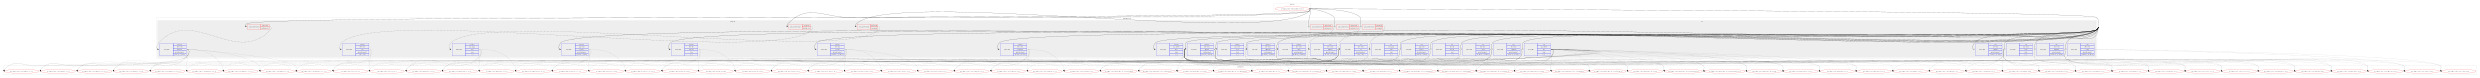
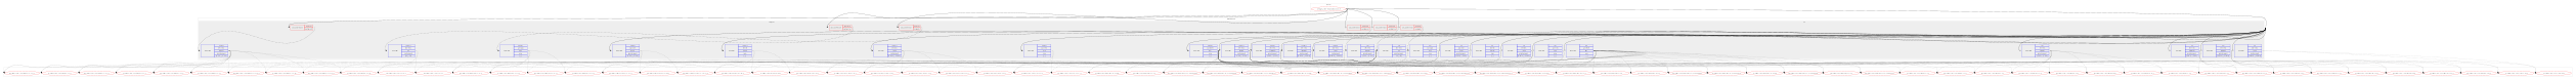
  digraph {
    compound=true
    concentrate=true
    fontname="Source Code Pro"
    fontsize=10
    newrank=true
    rankdir=TB
    ranksep=1.5
    node [color=red fontname="Source Code Pro" fontsize=10]
    edge [arrowhead=vee fontname="Source Code Pro" headport=w style=dotted tailport=e weight=100]
    n1 [label="portage://net-libs/nodejs-22.4.0" width=4]
    n2 [color=blue label=<<TABLE BORDER="0" CELLBORDER="1" CELLSPACING="0" CELLPADDING="4" WIDTH="220"><TR><TD ROWSPAN="6" CELLPADDING="30">pack_dep</TD></TR><TR><TD WIDTH="110">install</TD></TR><TR><TD>sys-apps</TD></TR><TR><TD>yarn</TD></TR><TR><TD>none</TD></TR><TR><TD>[,,]</TD></TR></TABLE>> shape=none]
    n3 [label=<<TABLE BORDER="0" CELLBORDER="1" CELLSPACING="0" CELLPADDING="4"><TR><TD ROWSPAN="3" CELLPADDING="10">use_conditional</TD></TR><TR><TD>positive</TD></TR><TR><TD>corepack</TD></TR></TABLE>> shape=none]
    n4 [color=blue label=<<TABLE BORDER="0" CELLBORDER="1" CELLSPACING="0" CELLPADDING="4" WIDTH="220"><TR><TD ROWSPAN="6" CELLPADDING="30">pack_dep</TD></TR><TR><TD WIDTH="110">install</TD></TR><TR><TD>dev-libs</TD></TR><TR><TD>icu</TD></TR><TR><TD>greaterequal</TD></TR><TR><TD>[71,,,71]</TD></TR></TABLE>> shape=none]
    n5 [label=<<TABLE BORDER="0" CELLBORDER="1" CELLSPACING="0" CELLPADDING="4"><TR><TD ROWSPAN="3" CELLPADDING="10">use_conditional</TD></TR><TR><TD>positive</TD></TR><TR><TD>system-icu</TD></TR></TABLE>> shape=none]
    n6 [color=blue label=<<TABLE BORDER="0" CELLBORDER="1" CELLSPACING="0" CELLPADDING="4" WIDTH="220"><TR><TD ROWSPAN="6" CELLPADDING="30">pack_dep</TD></TR><TR><TD WIDTH="110">install</TD></TR><TR><TD>dev-libs</TD></TR><TR><TD>openssl</TD></TR><TR><TD>greaterequal</TD></TR><TR><TD>[1.1.1,,,1.1.1]</TD></TR></TABLE>> shape=none]
    n7 [label=<<TABLE BORDER="0" CELLBORDER="1" CELLSPACING="0" CELLPADDING="4"><TR><TD ROWSPAN="3" CELLPADDING="10">use_conditional</TD></TR><TR><TD>positive</TD></TR><TR><TD>system-ssl</TD></TR></TABLE>> shape=none]
    n8 [color=blue label=<<TABLE BORDER="0" CELLBORDER="1" CELLSPACING="0" CELLPADDING="4" WIDTH="220"><TR><TD ROWSPAN="6" CELLPADDING="30">pack_dep</TD></TR><TR><TD WIDTH="110">install</TD></TR><TR><TD>app-arch</TD></TR><TR><TD>brotli</TD></TR><TR><TD>greaterequal</TD></TR><TR><TD>[1.0.9,,,1.0.9]</TD></TR></TABLE>> shape=none]
    n9 [color=blue label=<<TABLE BORDER="0" CELLBORDER="1" CELLSPACING="0" CELLPADDING="4" WIDTH="220"><TR><TD ROWSPAN="6" CELLPADDING="30">pack_dep</TD></TR><TR><TD WIDTH="110">install</TD></TR><TR><TD>dev-db</TD></TR><TR><TD>sqlite</TD></TR><TR><TD>none</TD></TR><TR><TD>[,,]</TD></TR></TABLE>> shape=none]
    n10 [color=blue label=<<TABLE BORDER="0" CELLBORDER="1" CELLSPACING="0" CELLPADDING="4" WIDTH="220"><TR><TD ROWSPAN="6" CELLPADDING="30">pack_dep</TD></TR><TR><TD WIDTH="110">install</TD></TR><TR><TD>dev-libs</TD></TR><TR><TD>libuv</TD></TR><TR><TD>greaterequal</TD></TR><TR><TD>[1.46.0,,,1.46.0]</TD></TR></TABLE>> shape=none]
    n11 [color=blue label=<<TABLE BORDER="0" CELLBORDER="1" CELLSPACING="0" CELLPADDING="4" WIDTH="220"><TR><TD ROWSPAN="6" CELLPADDING="30">pack_dep</TD></TR><TR><TD WIDTH="110">install</TD></TR><TR><TD>dev-libs</TD></TR><TR><TD>simdjson</TD></TR><TR><TD>greaterequal</TD></TR><TR><TD>[3.9.1,,,3.9.1]</TD></TR></TABLE>> shape=none]
    n12 [color=blue label=<<TABLE BORDER="0" CELLBORDER="1" CELLSPACING="0" CELLPADDING="4" WIDTH="220"><TR><TD ROWSPAN="6" CELLPADDING="30">pack_dep</TD></TR><TR><TD WIDTH="110">install</TD></TR><TR><TD>net-dns</TD></TR><TR><TD>c-ares</TD></TR><TR><TD>greaterequal</TD></TR><TR><TD>[1.18.1,,,1.18.1]</TD></TR></TABLE>> shape=none]
    n13 [color=blue label=<<TABLE BORDER="0" CELLBORDER="1" CELLSPACING="0" CELLPADDING="4" WIDTH="220"><TR><TD ROWSPAN="6" CELLPADDING="30">pack_dep</TD></TR><TR><TD WIDTH="110">install</TD></TR><TR><TD>net-libs</TD></TR><TR><TD>nghttp2</TD></TR><TR><TD>greaterequal</TD></TR><TR><TD>[1.61.0,,,1.61.0]</TD></TR></TABLE>> shape=none]
    n14 [color=blue label=<<TABLE BORDER="0" CELLBORDER="1" CELLSPACING="0" CELLPADDING="4" WIDTH="220"><TR><TD ROWSPAN="6" CELLPADDING="30">pack_dep</TD></TR><TR><TD WIDTH="110">install</TD></TR><TR><TD>net-libs</TD></TR><TR><TD>ngtcp2</TD></TR><TR><TD>greaterequal</TD></TR><TR><TD>[1.3.0,,,1.3.0]</TD></TR></TABLE>> shape=none]
    n15 [color=blue label=<<TABLE BORDER="0" CELLBORDER="1" CELLSPACING="0" CELLPADDING="4" WIDTH="220"><TR><TD ROWSPAN="6" CELLPADDING="30">pack_dep</TD></TR><TR><TD WIDTH="110">install</TD></TR><TR><TD>sys-devel</TD></TR><TR><TD>gcc</TD></TR><TR><TD>none</TD></TR><TR><TD>[,,]</TD></TR></TABLE>> shape=none]
    n16 [color=blue label=<<TABLE BORDER="0" CELLBORDER="1" CELLSPACING="0" CELLPADDING="4" WIDTH="220"><TR><TD ROWSPAN="6" CELLPADDING="30">pack_dep</TD></TR><TR><TD WIDTH="110">install</TD></TR><TR><TD>sys-libs</TD></TR><TR><TD>zlib</TD></TR><TR><TD>none</TD></TR><TR><TD>[,,]</TD></TR></TABLE>> shape=none]
    n17 [color=blue label=<<TABLE BORDER="0" CELLBORDER="1" CELLSPACING="0" CELLPADDING="4" WIDTH="220"><TR><TD ROWSPAN="6" CELLPADDING="30">pack_dep</TD></TR><TR><TD WIDTH="110">run</TD></TR><TR><TD>sys-apps</TD></TR><TR><TD>yarn</TD></TR><TR><TD>none</TD></TR><TR><TD>[,,]</TD></TR></TABLE>> shape=none]
    n18 [label=<<TABLE BORDER="0" CELLBORDER="1" CELLSPACING="0" CELLPADDING="4"><TR><TD ROWSPAN="3" CELLPADDING="10">use_conditional</TD></TR><TR><TD>positive</TD></TR><TR><TD>corepack</TD></TR></TABLE>> shape=none]
    n19 [color=blue label=<<TABLE BORDER="0" CELLBORDER="1" CELLSPACING="0" CELLPADDING="4" WIDTH="220"><TR><TD ROWSPAN="6" CELLPADDING="30">pack_dep</TD></TR><TR><TD WIDTH="110">run</TD></TR><TR><TD>dev-libs</TD></TR><TR><TD>icu</TD></TR><TR><TD>greaterequal</TD></TR><TR><TD>[71,,,71]</TD></TR></TABLE>> shape=none]
    n20 [label=<<TABLE BORDER="0" CELLBORDER="1" CELLSPACING="0" CELLPADDING="4"><TR><TD ROWSPAN="3" CELLPADDING="10">use_conditional</TD></TR><TR><TD>positive</TD></TR><TR><TD>system-icu</TD></TR></TABLE>> shape=none]
    n21 [color=blue label=<<TABLE BORDER="0" CELLBORDER="1" CELLSPACING="0" CELLPADDING="4" WIDTH="220"><TR><TD ROWSPAN="6" CELLPADDING="30">pack_dep</TD></TR><TR><TD WIDTH="110">run</TD></TR><TR><TD>dev-libs</TD></TR><TR><TD>openssl</TD></TR><TR><TD>greaterequal</TD></TR><TR><TD>[1.1.1,,,1.1.1]</TD></TR></TABLE>> shape=none]
    n22 [label=<<TABLE BORDER="0" CELLBORDER="1" CELLSPACING="0" CELLPADDING="4"><TR><TD ROWSPAN="3" CELLPADDING="10">use_conditional</TD></TR><TR><TD>positive</TD></TR><TR><TD>system-ssl</TD></TR></TABLE>> shape=none]
    n23 [color=blue label=<<TABLE BORDER="0" CELLBORDER="1" CELLSPACING="0" CELLPADDING="4" WIDTH="220"><TR><TD ROWSPAN="6" CELLPADDING="30">pack_dep</TD></TR><TR><TD WIDTH="110">run</TD></TR><TR><TD>app-arch</TD></TR><TR><TD>brotli</TD></TR><TR><TD>greaterequal</TD></TR><TR><TD>[1.0.9,,,1.0.9]</TD></TR></TABLE>> shape=none]
    n24 [color=blue label=<<TABLE BORDER="0" CELLBORDER="1" CELLSPACING="0" CELLPADDING="4" WIDTH="220"><TR><TD ROWSPAN="6" CELLPADDING="30">pack_dep</TD></TR><TR><TD WIDTH="110">run</TD></TR><TR><TD>dev-db</TD></TR><TR><TD>sqlite</TD></TR><TR><TD>none</TD></TR><TR><TD>[,,]</TD></TR></TABLE>> shape=none]
    n25 [color=blue label=<<TABLE BORDER="0" CELLBORDER="1" CELLSPACING="0" CELLPADDING="4" WIDTH="220"><TR><TD ROWSPAN="6" CELLPADDING="30">pack_dep</TD></TR><TR><TD WIDTH="110">run</TD></TR><TR><TD>dev-libs</TD></TR><TR><TD>libuv</TD></TR><TR><TD>greaterequal</TD></TR><TR><TD>[1.46.0,,,1.46.0]</TD></TR></TABLE>> shape=none]
    n26 [color=blue label=<<TABLE BORDER="0" CELLBORDER="1" CELLSPACING="0" CELLPADDING="4" WIDTH="220"><TR><TD ROWSPAN="6" CELLPADDING="30">pack_dep</TD></TR><TR><TD WIDTH="110">run</TD></TR><TR><TD>net-libs</TD></TR><TR><TD>nghttp2</TD></TR><TR><TD>greaterequal</TD></TR><TR><TD>[1.61.0,,,1.61.0]</TD></TR></TABLE>> shape=none]
    n27 [color=blue label=<<TABLE BORDER="0" CELLBORDER="1" CELLSPACING="0" CELLPADDING="4" WIDTH="220"><TR><TD ROWSPAN="6" CELLPADDING="30">pack_dep</TD></TR><TR><TD WIDTH="110">run</TD></TR><TR><TD>dev-libs</TD></TR><TR><TD>simdjson</TD></TR><TR><TD>greaterequal</TD></TR><TR><TD>[3.9.1,,,3.9.1]</TD></TR></TABLE>> shape=none]
    n28 [color=blue label=<<TABLE BORDER="0" CELLBORDER="1" CELLSPACING="0" CELLPADDING="4" WIDTH="220"><TR><TD ROWSPAN="6" CELLPADDING="30">pack_dep</TD></TR><TR><TD WIDTH="110">run</TD></TR><TR><TD>net-dns</TD></TR><TR><TD>c-ares</TD></TR><TR><TD>greaterequal</TD></TR><TR><TD>[1.18.1,,,1.18.1]</TD></TR></TABLE>> shape=none]
    n29 [color=blue label=<<TABLE BORDER="0" CELLBORDER="1" CELLSPACING="0" CELLPADDING="4" WIDTH="220"><TR><TD ROWSPAN="6" CELLPADDING="30">pack_dep</TD></TR><TR><TD WIDTH="110">run</TD></TR><TR><TD>net-libs</TD></TR><TR><TD>ngtcp2</TD></TR><TR><TD>greaterequal</TD></TR><TR><TD>[1.3.0,,,1.3.0]</TD></TR></TABLE>> shape=none]
    n30 [color=blue label=<<TABLE BORDER="0" CELLBORDER="1" CELLSPACING="0" CELLPADDING="4" WIDTH="220"><TR><TD ROWSPAN="6" CELLPADDING="30">pack_dep</TD></TR><TR><TD WIDTH="110">run</TD></TR><TR><TD>sys-devel</TD></TR><TR><TD>gcc</TD></TR><TR><TD>none</TD></TR><TR><TD>[,,]</TD></TR></TABLE>> shape=none]
    n31 [color=blue label=<<TABLE BORDER="0" CELLBORDER="1" CELLSPACING="0" CELLPADDING="4" WIDTH="220"><TR><TD ROWSPAN="6" CELLPADDING="30">pack_dep</TD></TR><TR><TD WIDTH="110">run</TD></TR><TR><TD>sys-libs</TD></TR><TR><TD>zlib</TD></TR><TR><TD>none</TD></TR><TR><TD>[,,]</TD></TR></TABLE>> shape=none]
    n32 [label="portage://dev-libs/icu-75.1" width=4]
    n33 [label="portage://dev-libs/icu-74.2" width=4]
    n34 [label="portage://sys-apps/yarn-1.22.22" width=4]
    n35 [label="portage://sys-apps/yarn-1.22.21" width=4]
    n36 [label="portage://sys-apps/yarn-1.22.19" width=4]
    n37 [label="portage://sys-apps/yarn-1.22.17" width=4]
+   n38 [label="portage://dev-libs/openssl-3.3.1" width=4]
    n39 [label="portage://dev-libs/openssl-3.3.0" width=4]
    n40 [label="portage://dev-libs/openssl-3.2.2" width=4]
    n41 [label="portage://dev-libs/openssl-3.2.1-r2" width=4]
    n42 [label="portage://dev-libs/openssl-3.1.6" width=4]
    n43 [label="portage://dev-libs/openssl-3.1.5-r2" width=4]
    n44 [label="portage://dev-libs/openssl-3.0.14" width=4]
    n45 [label="portage://dev-libs/openssl-3.0.13-r2" width=4]
    n46 [label="portage://dev-libs/openssl-1.1.1w" width=4]
    n47 [label="portage://dev-libs/openssl-1.0.2u-r1" width=4]
    n48 [label="portage://app-arch/brotli-9999" width=4]
    n49 [label="portage://app-arch/brotli-1.1.0" width=4]
    n50 [label="portage://app-arch/brotli-1.0.9-r6" width=4]
    n51 [label="portage://dev-db/sqlite-9999" width=4]
    n52 [label="portage://dev-db/sqlite-3.46.0" width=4]
    n53 [label="portage://dev-db/sqlite-3.45.3" width=4]
    n54 [label="portage://dev-libs/libuv-9999" width=4]
    n55 [label="portage://dev-libs/libuv-1.48.0" width=4]
    n56 [label="portage://dev-libs/simdjson-3.9.4" width=4]
    n57 [label="portage://dev-libs/simdjson-3.9.3" width=4]
    n58 [label="portage://dev-libs/simdjson-3.9.1" width=4]
    n59 [label="portage://dev-libs/simdjson-3.6.3" width=4]
    n60 [label="portage://net-dns/c-ares-1.32.2" width=4]
    n61 [label="portage://net-dns/c-ares-1.32.1" width=4]
    n62 [label="portage://net-dns/c-ares-1.32.0" width=4]
    n63 [label="portage://net-dns/c-ares-1.31.0" width=4]
    n64 [label="portage://net-dns/c-ares-1.28.1" width=4]
    n65 [label="portage://net-libs/ngtcp2-9999" width=4]
    n66 [label="portage://net-libs/ngtcp2-1.6.0" width=4]
    n67 [label="portage://net-libs/ngtcp2-1.5.0" width=4]
    n68 [label="portage://net-libs/ngtcp2-1.4.0" width=4]
    n69 [label="portage://net-libs/ngtcp2-1.3.0" width=4]
    n70 [label="portage://net-libs/ngtcp2-1.2.0" width=4]
    n71 [label="portage://net-libs/ngtcp2-1.1.0" width=4]
    n72 [label="portage://net-libs/ngtcp2-0.14.1" width=4]
    n73 [label="portage://net-libs/nghttp2-9999" width=4]
    n74 [label="portage://net-libs/nghttp2-1.62.1" width=4]
    n75 [label="portage://net-libs/nghttp2-1.62.0" width=4]
    n76 [label="portage://net-libs/nghttp2-1.61.0" width=4]
    n77 [label="portage://sys-devel/gcc-15.0.9999" width=4]
    n78 [label="portage://sys-devel/gcc-15.0.0_pre20240714-r1" width=4]
    n79 [label="portage://sys-devel/gcc-15.0.0_pre20240714" width=4]
    n80 [label="portage://sys-devel/gcc-14.1.9999" width=4]
    n81 [label="portage://sys-devel/gcc-14.1.1_p20240713" width=4]
    n82 [label="portage://sys-devel/gcc-14.1.1_p20240622" width=4]
    n83 [label="portage://sys-devel/gcc-13.4.9999" width=4]
    n84 [label="portage://sys-devel/gcc-13.3.1_p20240712" width=4]
    n85 [label="portage://sys-devel/gcc-13.3.1_p20240614" width=4]
    n86 [label="portage://sys-devel/gcc-13.2.1_p20240210" width=4]
    n87 [label="portage://sys-devel/gcc-13.2.0" width=4]
    n88 [label="portage://sys-devel/gcc-12.5.9999" width=4]
    n89 [label="portage://sys-devel/gcc-12.4.1_p20240711" width=4]
    n90 [label="portage://sys-devel/gcc-12.4.0" width=4]
    n91 [label="portage://sys-devel/gcc-12.3.1_p20240209" width=4]
    n92 [label="portage://sys-devel/gcc-11.5.9999" width=4]
    n93 [label="portage://sys-devel/gcc-11.4.1_p20240712" width=4]
    n94 [label="portage://sys-devel/gcc-11.4.1_p20240501" width=4]
    n95 [label="portage://sys-devel/gcc-10.5.0" width=4]
    n96 [label="portage://sys-devel/gcc-9.5.0" width=4]
    n97 [label="portage://sys-devel/gcc-8.5.0-r1" width=4]
    n98 [label="portage://sys-libs/zlib-1.3.1-r1" width=4]
    n99 [label="portage://sys-libs/zlib-1.3-r4" width=4]
    subgraph cluster_1 {
      color=gray
      label=<<i>ebuild</i>>
      n1
    }
    subgraph cluster_2 {
      color=gray
      label=<<i>dependencies</i>>
      subgraph cluster_3 {
        color=gray
        fillcolor="#eeeeee"
        label=<<i>compile</i>>
        style=filled
        subgraph sub_4 {
          color=gray
          fillcolor="#eeeeee"
          label=<<i>compile</i>>
          style=filled
          n3
          subgraph sub_5 {
            color=gray
            fillcolor="#eeeeee"
            label=<<i>compile</i>>
            style=filled
            n2
          }
        }
        subgraph sub_6 {
          color=gray
          fillcolor="#eeeeee"
          label=<<i>compile</i>>
          style=filled
          n5
          subgraph sub_7 {
            color=gray
            fillcolor="#eeeeee"
            label=<<i>compile</i>>
            style=filled
            n4
          }
        }
        subgraph sub_8 {
          color=gray
          fillcolor="#eeeeee"
          label=<<i>compile</i>>
          style=filled
          n7
          subgraph sub_9 {
            color=gray
            fillcolor="#eeeeee"
            label=<<i>compile</i>>
            style=filled
            n6
          }
        }
        subgraph sub_10 {
          color=gray
          fillcolor="#eeeeee"
          label=<<i>compile</i>>
          style=filled
          n8
        }
        subgraph sub_11 {
          color=gray
          fillcolor="#eeeeee"
          label=<<i>compile</i>>
          style=filled
          n9
        }
        subgraph sub_12 {
          color=gray
          fillcolor="#eeeeee"
          label=<<i>compile</i>>
          style=filled
          n10
        }
        subgraph sub_13 {
          color=gray
          fillcolor="#eeeeee"
          label=<<i>compile</i>>
          style=filled
          n11
        }
        subgraph sub_14 {
          color=gray
          fillcolor="#eeeeee"
          label=<<i>compile</i>>
          style=filled
          n12
        }
        subgraph sub_15 {
          color=gray
          fillcolor="#eeeeee"
          label=<<i>compile</i>>
          style=filled
          n13
        }
        subgraph sub_16 {
          color=gray
          fillcolor="#eeeeee"
          label=<<i>compile</i>>
          style=filled
          n14
        }
        subgraph sub_17 {
          color=gray
          fillcolor="#eeeeee"
          label=<<i>compile</i>>
          style=filled
          n15
        }
        subgraph sub_18 {
          color=gray
          fillcolor="#eeeeee"
          label=<<i>compile</i>>
          style=filled
          n16
        }
      }
      subgraph cluster_19 {
        color=gray
        fillcolor="#eeeeee"
        label=<<i>compile and run</i>>
        style=filled
      }
      subgraph cluster_20 {
        color=gray
        fillcolor="#eeeeee"
        label=<<i>run</i>>
        style=filled
        subgraph sub_21 {
          color=gray
          fillcolor="#eeeeee"
          label=<<i>run</i>>
          style=filled
          n18
          subgraph sub_22 {
            color=gray
            fillcolor="#eeeeee"
            label=<<i>run</i>>
            style=filled
            n17
          }
        }
        subgraph sub_23 {
          color=gray
          fillcolor="#eeeeee"
          label=<<i>run</i>>
          style=filled
          n20
          subgraph sub_24 {
            color=gray
            fillcolor="#eeeeee"
            label=<<i>run</i>>
            style=filled
            n19
          }
        }
        subgraph sub_25 {
          color=gray
          fillcolor="#eeeeee"
          label=<<i>run</i>>
          style=filled
          n22
          subgraph sub_26 {
            color=gray
            fillcolor="#eeeeee"
            label=<<i>run</i>>
            style=filled
            n21
          }
        }
        subgraph sub_27 {
          color=gray
          fillcolor="#eeeeee"
          label=<<i>run</i>>
          style=filled
          n23
        }
        subgraph sub_28 {
          color=gray
          fillcolor="#eeeeee"
          label=<<i>run</i>>
          style=filled
          n24
        }
        subgraph sub_29 {
          color=gray
          fillcolor="#eeeeee"
          label=<<i>run</i>>
          style=filled
          n25
        }
        subgraph sub_30 {
          color=gray
          fillcolor="#eeeeee"
          label=<<i>run</i>>
          style=filled
          n26
        }
        subgraph sub_31 {
          color=gray
          fillcolor="#eeeeee"
          label=<<i>run</i>>
          style=filled
          n27
        }
        subgraph sub_32 {
          color=gray
          fillcolor="#eeeeee"
          label=<<i>run</i>>
          style=filled
          n28
        }
        subgraph sub_33 {
          color=gray
          fillcolor="#eeeeee"
          label=<<i>run</i>>
          style=filled
          n29
        }
        subgraph sub_34 {
          color=gray
          fillcolor="#eeeeee"
          label=<<i>run</i>>
          style=filled
          n30
        }
        subgraph sub_35 {
          color=gray
          fillcolor="#eeeeee"
          label=<<i>run</i>>
          style=filled
          n31
        }
      }
    }
    subgraph cluster_36 {
      color=gray
      label=<<i>candidates</i>>
      rank=same
      subgraph sub_37 {
        color=black
        label=<<i>candidates</i>>
        nodesep=1
        rank=same
        n32
        n33
      }
      subgraph sub_38 {
        color=black
        label=<<i>candidates</i>>
        nodesep=1
        rank=same
        n34
        n35
        n36
        n37
      }
      subgraph sub_39 {
        color=black
        label=<<i>candidates</i>>
        nodesep=1
        rank=same
+       n38
        n39
        n40
        n41
        n42
        n43
        n44
        n45
        n46
        n47
      }
      subgraph sub_40 {
        color=black
        label=<<i>candidates</i>>
        nodesep=1
        rank=same
        n48
        n49
        n50
      }
      subgraph sub_41 {
        color=black
        label=<<i>candidates</i>>
        nodesep=1
        rank=same
        n51
        n52
        n53
      }
      subgraph sub_42 {
        color=black
        label=<<i>candidates</i>>
        nodesep=1
        rank=same
        n54
        n55
      }
      subgraph sub_43 {
        color=black
        label=<<i>candidates</i>>
        nodesep=1
        rank=same
        n56
        n57
        n58
        n59
      }
      subgraph sub_44 {
        color=black
        label=<<i>candidates</i>>
        nodesep=1
        rank=same
        n60
        n61
        n62
        n63
        n64
      }
      subgraph sub_45 {
        color=black
        label=<<i>candidates</i>>
        nodesep=1
        rank=same
        n65
        n66
        n67
        n68
        n69
        n70
        n71
        n72
      }
      subgraph sub_46 {
        color=black
        label=<<i>candidates</i>>
        nodesep=1
        rank=same
        n73
        n74
        n75
        n76
      }
      subgraph sub_47 {
        color=black
        label=<<i>candidates</i>>
        nodesep=1
        rank=same
        n77
        n78
        n79
        n80
        n81
        n82
        n83
        n84
        n85
        n86
        n87
        n88
        n89
        n90
        n91
        n92
        n93
        n94
        n95
        n96
        n97
      }
      subgraph sub_48 {
        color=black
        label=<<i>candidates</i>>
        nodesep=1
        rank=same
        n98
        n99
      }
      subgraph sub_49 {
        color=black
        label=<<i>candidates</i>>
        nodesep=1
        rank=same
        n34
        n35
        n36
        n37
      }
      subgraph sub_50 {
        color=black
        label=<<i>candidates</i>>
        nodesep=1
        rank=same
        n32
        n33
      }
      subgraph sub_51 {
        color=black
        label=<<i>candidates</i>>
        nodesep=1
        rank=same
+       n38
        n39
        n40
        n41
        n42
        n43
        n44
        n45
        n46
        n47
      }
      subgraph sub_52 {
        color=black
        label=<<i>candidates</i>>
        nodesep=1
        rank=same
        n51
        n52
        n53
      }
      subgraph sub_53 {
        color=black
        label=<<i>candidates</i>>
        nodesep=1
        rank=same
        n48
        n49
        n50
      }
      subgraph sub_54 {
        color=black
        label=<<i>candidates</i>>
        nodesep=1
        rank=same
        n54
        n55
      }
      subgraph sub_55 {
        color=black
        label=<<i>candidates</i>>
        nodesep=1
        rank=same
        n56
        n57
        n58
        n59
      }
      subgraph sub_56 {
        color=black
        label=<<i>candidates</i>>
        nodesep=1
        rank=same
        n60
        n61
        n62
        n63
        n64
      }
      subgraph sub_57 {
        color=black
        label=<<i>candidates</i>>
        nodesep=1
        rank=same
        n73
        n74
        n75
        n76
      }
      subgraph sub_58 {
        color=black
        label=<<i>candidates</i>>
        nodesep=1
        rank=same
        n65
        n66
        n67
        n68
        n69
        n70
        n71
        n72
      }
      subgraph sub_59 {
        color=black
        label=<<i>candidates</i>>
        nodesep=1
        rank=same
        n77
        n78
        n79
        n80
        n81
        n82
        n83
        n84
        n85
        n86
        n87
        n88
        n89
        n90
        n91
        n92
        n93
        n94
        n95
        n96
        n97
      }
      subgraph sub_60 {
        color=black
        label=<<i>candidates</i>>
        nodesep=1
        rank=same
        n98
        n99
      }
    }
    n1 -> n3 [style=solid weight=20]
    n1 -> n5 [style=solid weight=20]
    n1 -> n7 [style=solid weight=20]
    n1 -> n8 [style=solid weight=20]
    n1 -> n9 [style=solid weight=20]
    n1 -> n10 [style=solid weight=20]
    n1 -> n11 [style=solid weight=20]
    n1 -> n12 [style=solid weight=20]
    n1 -> n13 [style=solid weight=20]
    n1 -> n14 [style=solid weight=20]
    n1 -> n15 [style=solid weight=20]
    n1 -> n16 [style=solid weight=20]
    n1 -> n18 [arrowhead=odot style=solid weight=20]
    n1 -> n20 [arrowhead=odot style=solid weight=20]
    n1 -> n22 [arrowhead=odot style=solid weight=20]
    n1 -> n23 [arrowhead=odot style=solid weight=20]
    n1 -> n24 [arrowhead=odot style=solid weight=20]
    n1 -> n25 [arrowhead=odot style=solid weight=20]
    n1 -> n26 [arrowhead=odot style=solid weight=20]
    n1 -> n27 [arrowhead=odot style=solid weight=20]
    n1 -> n28 [arrowhead=odot style=solid weight=20]
    n1 -> n29 [arrowhead=odot style=solid weight=20]
    n1 -> n30 [arrowhead=odot style=solid weight=20]
    n1 -> n31 [arrowhead=odot style=solid weight=20]
    n2 -> n34
    n2 -> n35
    n2 -> n36
    n2 -> n37
    n3 -> n2 [style=dashed weight=20]
    n4 -> n32
    n4 -> n33
    n5 -> n4 [style=dashed weight=20]
+   n6 -> n38
    n6 -> n39
    n6 -> n40
    n6 -> n41
    n6 -> n42
    n6 -> n43
    n6 -> n44
    n6 -> n45
    n6 -> n46
    n6 -> n47
    n7 -> n6 [style=dashed weight=20]
    n8 -> n48
    n8 -> n49
    n8 -> n50
    n9 -> n51
    n9 -> n52
    n9 -> n53
    n10 -> n54
    n10 -> n55
    n11 -> n56
    n11 -> n57
    n11 -> n58
    n11 -> n59
    n12 -> n60
    n12 -> n61
    n12 -> n62
    n12 -> n63
    n12 -> n64
    n13 -> n73
    n13 -> n74
    n13 -> n75
    n13 -> n76
    n14 -> n65
    n14 -> n66
    n14 -> n67
    n14 -> n68
    n14 -> n69
    n14 -> n70
    n14 -> n71
    n14 -> n72
    n15 -> n77
    n15 -> n78
    n15 -> n79
    n15 -> n80
    n15 -> n81
    n15 -> n82
    n15 -> n83
    n15 -> n84
    n15 -> n85
    n15 -> n86
    n15 -> n87
    n15 -> n88
    n15 -> n89
    n15 -> n90
    n15 -> n91
    n15 -> n92
    n15 -> n93
    n15 -> n94
    n15 -> n95
    n15 -> n96
    n15 -> n97
    n16 -> n98
    n16 -> n99
    n17 -> n34
    n17 -> n35
    n17 -> n36
    n17 -> n37
    n18 -> n17 [style=dashed weight=20]
    n19 -> n32
    n19 -> n33
    n20 -> n19 [style=dashed weight=20]
+   n21 -> n38
    n21 -> n39
    n21 -> n40
    n21 -> n41
    n21 -> n42
    n21 -> n43
    n21 -> n44
    n21 -> n45
    n21 -> n46
    n21 -> n47
    n22 -> n21 [style=dashed weight=20]
    n23 -> n48
    n23 -> n49
    n23 -> n50
    n24 -> n51
    n24 -> n52
    n24 -> n53
    n25 -> n54
    n25 -> n55
    n26 -> n73
    n26 -> n74
    n26 -> n75
    n26 -> n76
    n27 -> n56
    n27 -> n57
    n27 -> n58
    n27 -> n59
    n28 -> n60
    n28 -> n61
    n28 -> n62
    n28 -> n63
    n28 -> n64
    n29 -> n65
    n29 -> n66
    n29 -> n67
    n29 -> n68
    n29 -> n69
    n29 -> n70
    n29 -> n71
    n29 -> n72
    n30 -> n77
    n30 -> n78
    n30 -> n79
    n30 -> n80
    n30 -> n81
    n30 -> n82
    n30 -> n83
    n30 -> n84
    n30 -> n85
    n30 -> n86
    n30 -> n87
    n30 -> n88
    n30 -> n89
    n30 -> n90
    n30 -> n91
    n30 -> n92
    n30 -> n93
    n30 -> n94
    n30 -> n95
    n30 -> n96
    n30 -> n97
    n31 -> n98
    n31 -> n99
  }
